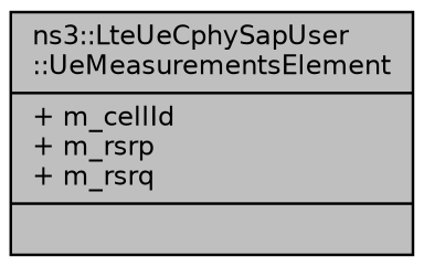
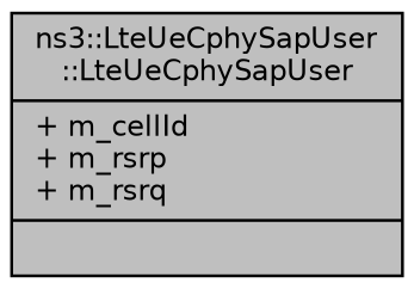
  digraph {
-   n1 [color=black fillcolor=grey75 fontcolor=black fontname=Helvetica fontsize=10 height=0.2 label="{ns3::LteUeCphySapUser\l::UeMeasurementsElement\n|+ m_cellId\l+ m_rsrp\l+ m_rsrq\l|}" shape=record style=filled width=0.4]
+   n1 [color=black fillcolor=grey75 fontcolor=black fontname=Helvetica fontsize=10 height=0.2 label="{ns3::LteUeCphySapUser\l::LteUeCphySapUser\n|+ m_cellId\l+ m_rsrp\l+ m_rsrq\l|}" shape=record style=filled width=0.4]
  }
